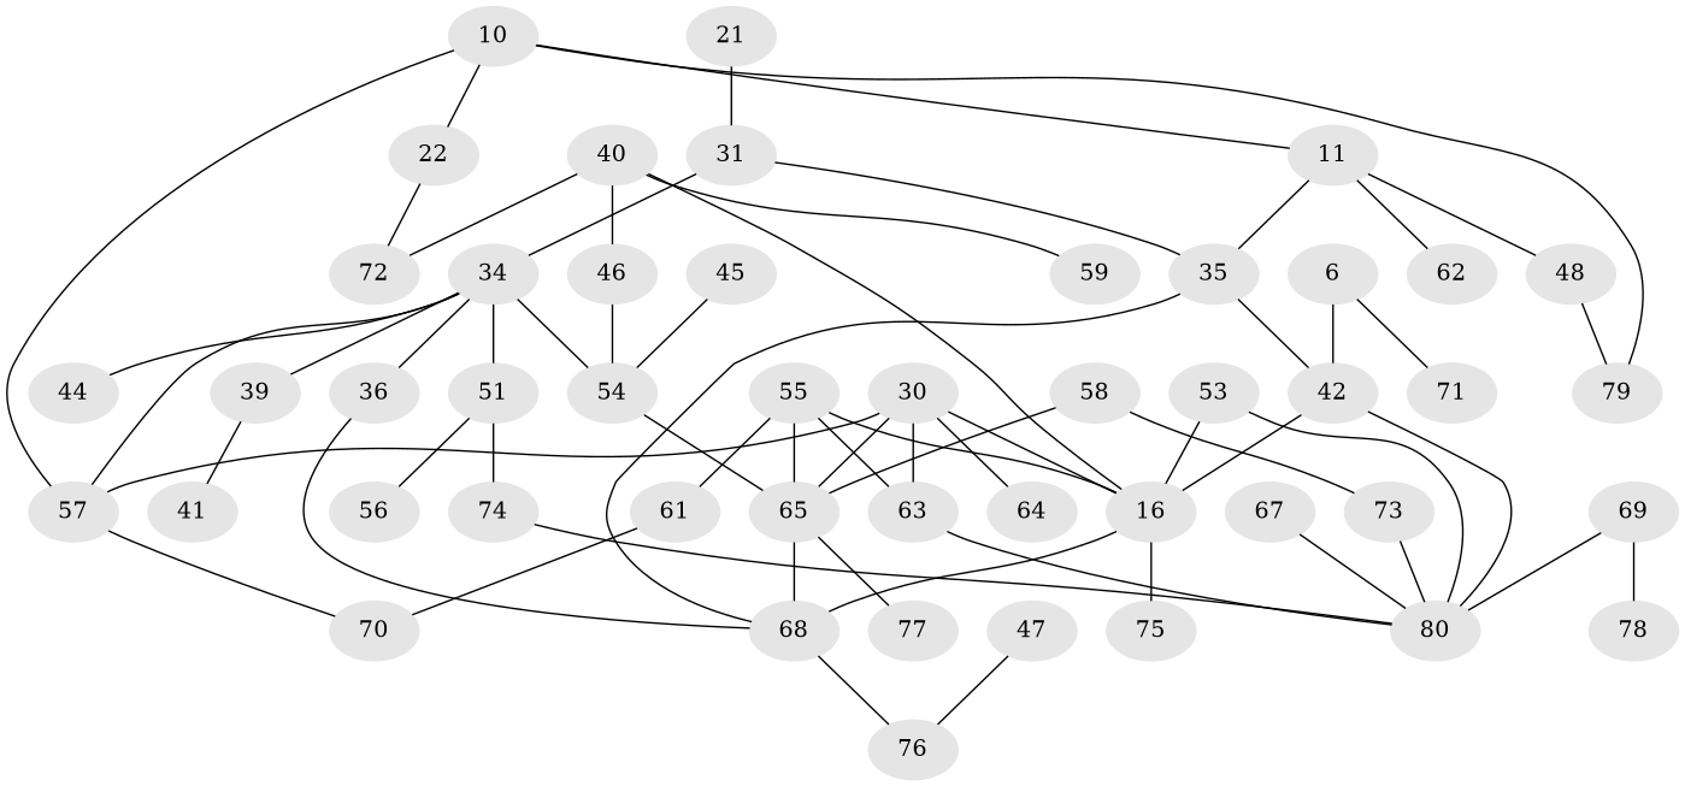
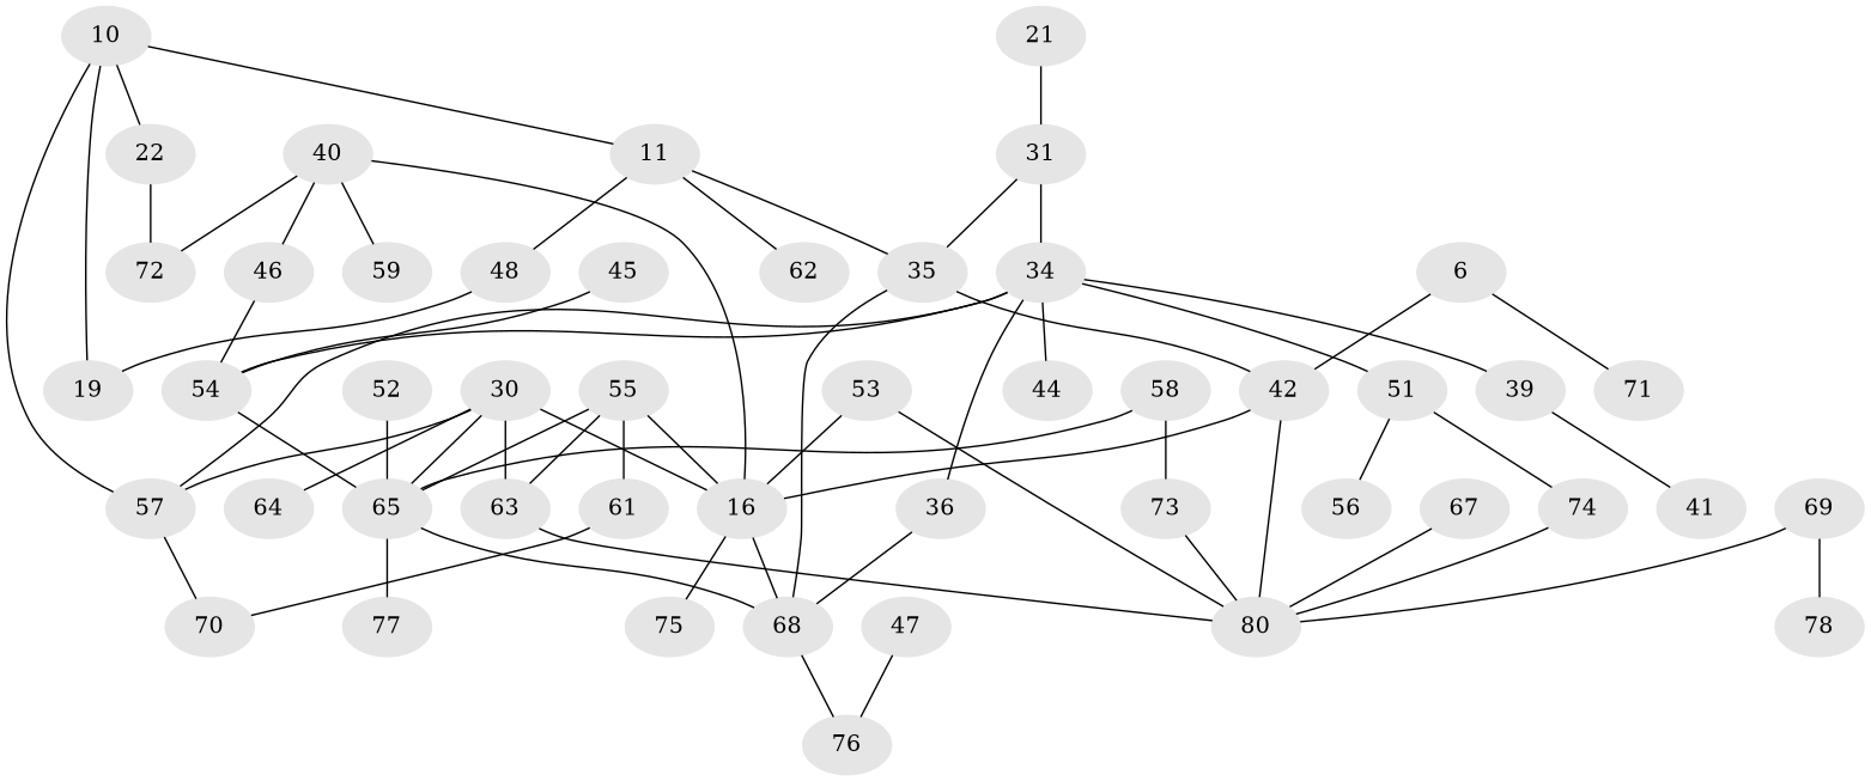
  graph {
    node [color=gray90 style=filled]
    42 [super="+38"]
    n2 [label=16 super="+12+50"]
    80 [super="+24+60"]
    6
    71
    10
    11
    22
-   79
+   79 [label=19]
    57
    35 [super="+2+23"]
    48
    62
    72
    54 [super="+8+37"]
    65 [super="+28+33"]
    68 [super="+7"]
    31 [super="+15"]
    34 [super="+26"]
    21
    30 [super="+27"]
    63 [super="+49"]
    64
    70
    77
    75
    36 [super="+19"]
    39
    44
    51
    41
    56
    74
    76 [super="+25"]
    40
    46
    59
    45
    47
+   52
    53
    55
    61
    58
    73 [super="+32"]
    67
    69 [super="+43"]
    78
    42 -- n2
    42 -- 80 [weight=3]
    n2 -- 68
    n2 -- 75
    6 -- 42
    6 -- 71
    10 -- 11
    10 -- 22
    10 -- 79
    10 -- 57
    11 -- 35
    11 -- 48
    11 -- 62
    22 -- 72
    57 -- 70
    35 -- 42
    35 -- 68
    48 -- 79
    54 -- 65
    65 -- 68 [weight=2]
    65 -- 77
    68 -- 76
    31 -- 35
    31 -- 34 [weight=2]
    34 -- 57
    34 -- 54
    34 -- 36
    34 -- 39
    34 -- 44
    34 -- 51
    21 -- 31
    30 -- n2
    30 -- 57
    30 -- 65
    30 -- 63
    30 -- 64
    63 -- 80
    36 -- 68
    39 -- 41
    51 -- 56
    51 -- 74
    74 -- 80
    40 -- n2
    40 -- 72
    40 -- 46
    40 -- 59
    46 -- 54
    45 -- 54
    47 -- 76
+   52 -- 65
    53 -- n2
    53 -- 80
    55 -- n2
    55 -- 65
    55 -- 63
    55 -- 61
    61 -- 70
    58 -- 65
    58 -- 73
    73 -- 80 [weight=2]
    67 -- 80
    69 -- 80
    69 -- 78
  }
